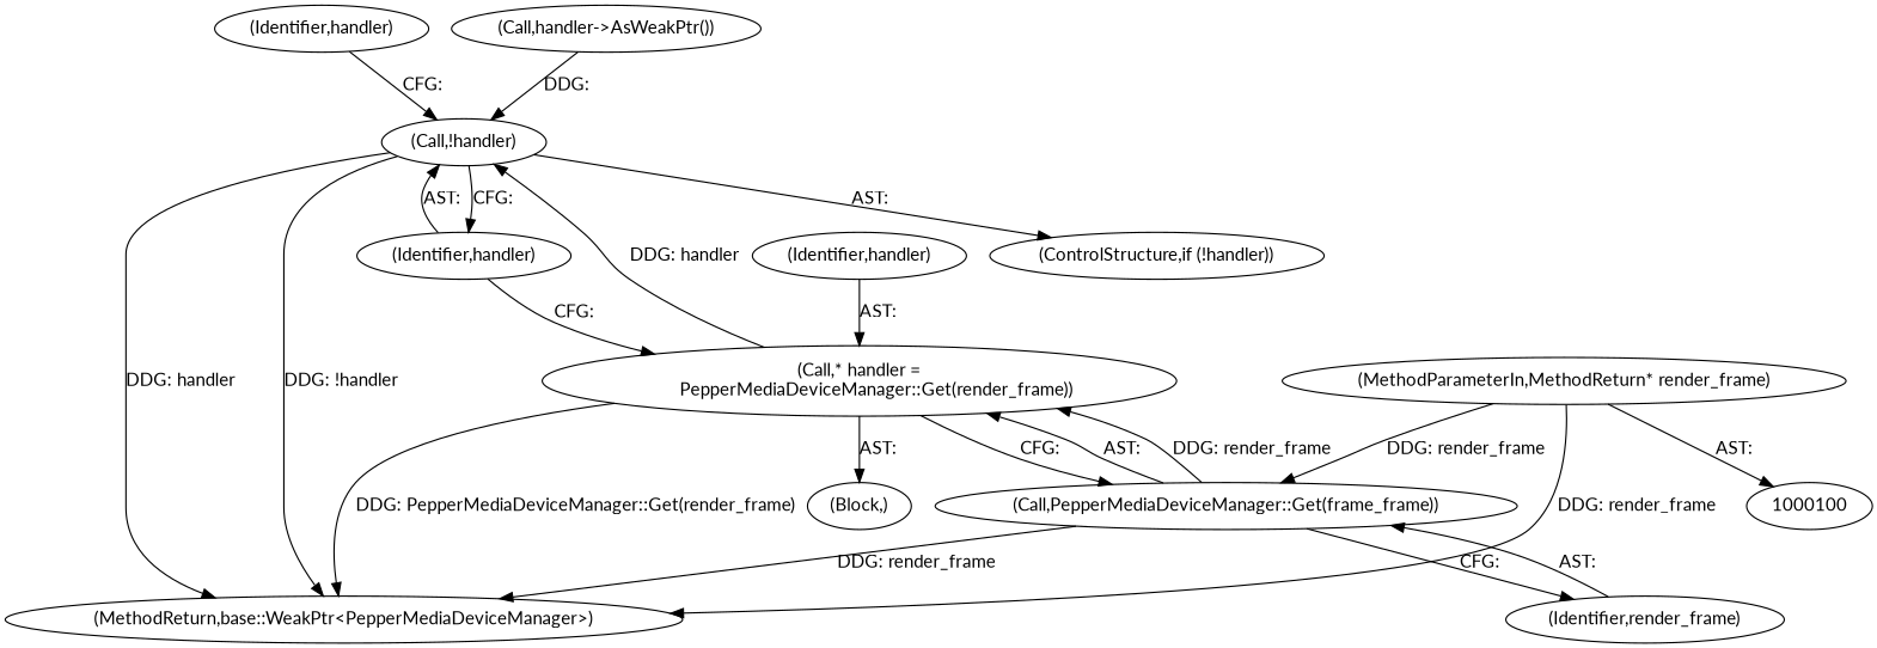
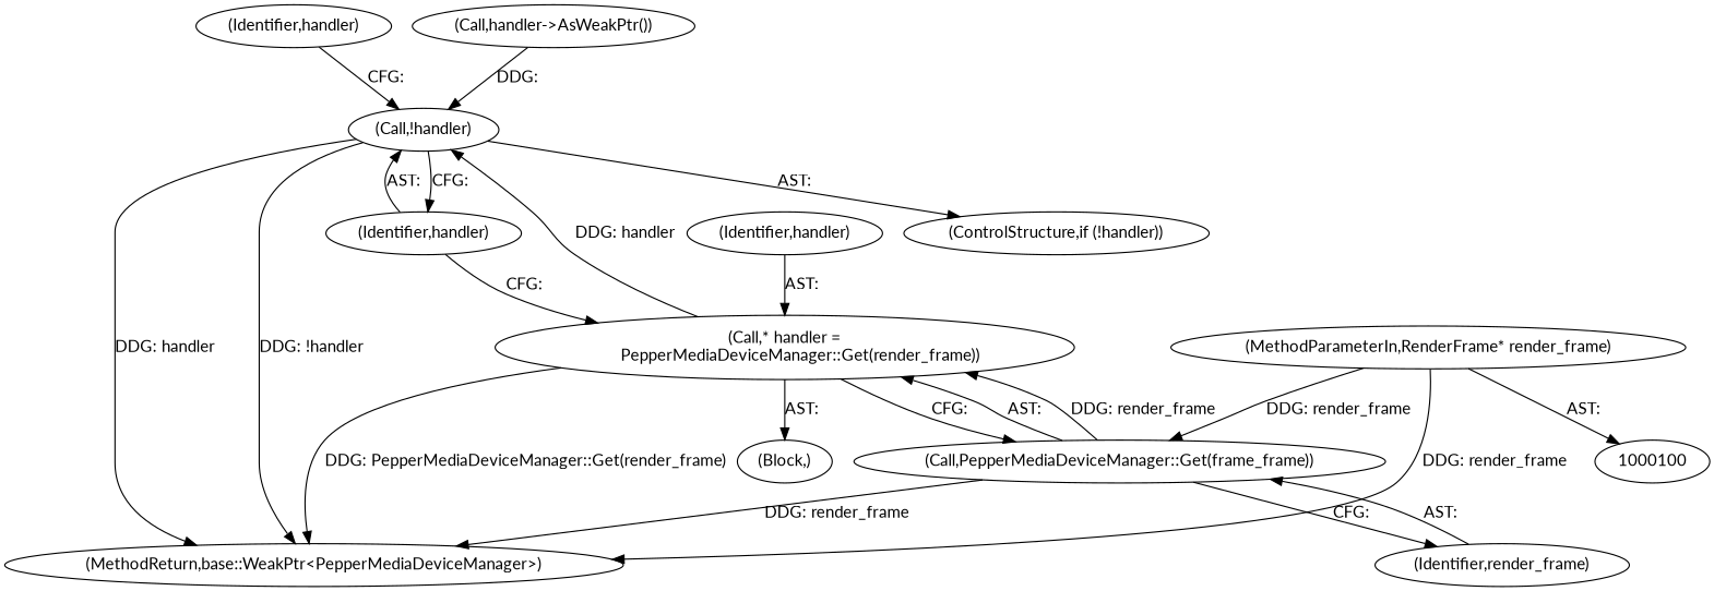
  digraph {
    fontname=Lato
    node [fontname=Lato]
    edge [fontname=Lato]
    n1 [label="(Call,!handler)"]
    n2 [label="(MethodReturn,base::WeakPtr<PepperMediaDeviceManager>)"]
    n3 [label="(ControlStructure,if (!handler))"]
    n4 [label="(Identifier,handler)"]
    n5 [label="(Call,* handler =\n       PepperMediaDeviceManager::Get(render_frame))"]
    n6 [label="(Call,PepperMediaDeviceManager::Get(frame_frame))"]
    n7 [label="(Block,)"]
    n8 [label="(Identifier,render_frame)"]
-   n9 [label="(MethodParameterIn,MethodReturn* render_frame)"]
+   n9 [label="(MethodParameterIn,RenderFrame* render_frame)"]
    1000100
    n11 [label="(Identifier,handler)"]
    n12 [label="(Identifier,handler)"]
    n13 [label="(Call,handler->AsWeakPtr())"]
    n1 -> n2 [label="DDG: handler"]
    n1 -> n2 [label="DDG: !handler"]
    n1 -> n3 [label="AST: "]
    n1 -> n4 [label="CFG: "]
    n4 -> n1 [label="AST: "]
    n4 -> n5 [label="CFG: "]
    n5 -> n1 [label="DDG: handler"]
    n5 -> n2 [label="DDG: PepperMediaDeviceManager::Get(render_frame)"]
    n5 -> n6 [label="CFG: "]
    n5 -> n7 [label="AST: "]
    n6 -> n2 [label="DDG: render_frame"]
    n6 -> n5 [label="AST: "]
    n6 -> n5 [label="DDG: render_frame"]
    n6 -> n8 [label="CFG: "]
    n8 -> n6 [label="AST: "]
    n9 -> n2 [label="DDG: render_frame"]
    n9 -> n6 [label="DDG: render_frame"]
    n9 -> 1000100 [label="AST: "]
    n11 -> n5 [label="AST: "]
    n12 -> n1 [label="CFG: "]
    n13 -> n1 [label="DDG: "]
  }
